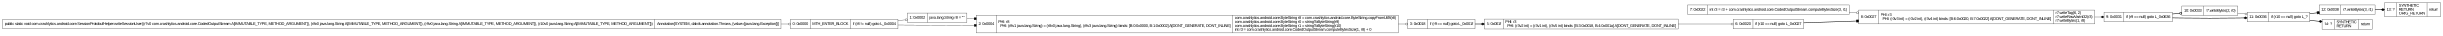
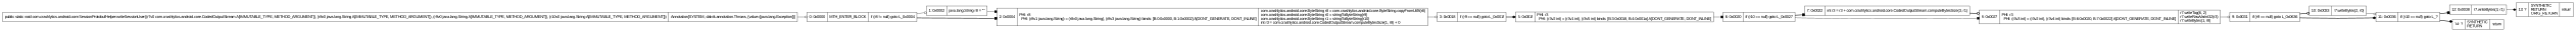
  digraph {
    fontname="Liberation Sans"
    rankdir=LR
    node [fontname="Liberation Sans" shape=record]
    edge [arrowhead=odot fontname="Liberation Sans" style=bold]
    n1 [label="{0\:\ 0x0000|MTH_ENTER_BLOCK\l|if (r8 != null) goto L_0x0004\l}"]
    n2 [label="{1\:\ 0x0002|java.lang.String r8 = \"\"\l}"]
    n3 [label="{2\:\ 0x0004|PHI: r8 \l  PHI: (r8v1 java.lang.String) = (r8v0 java.lang.String), (r8v3 java.lang.String) binds: [B:0:0x0000, B:1:0x0002] A[DONT_GENERATE, DONT_INLINE]\l|com.crashlytics.android.core.ByteString r8 = com.crashlytics.android.core.ByteString.copyFromUtf8(r8)\lcom.crashlytics.android.core.ByteString r0 = stringToByteString(r9)\lcom.crashlytics.android.core.ByteString r1 = stringToByteString(r10)\lint r3 = com.crashlytics.android.core.CodedOutputStream.computeBytesSize(1, r8) + 0\l}"]
    n4 [label="{3\:\ 0x0018|if (r9 == null) goto L_0x001f\l}"]
    n5 [label="{5\:\ 0x001f|PHI: r3 \l  PHI: (r3v2 int) = (r3v1 int), (r3v5 int) binds: [B:3:0x0018, B:4:0x001a] A[DONT_GENERATE, DONT_INLINE]\l}"]
    n6 [label="{6\:\ 0x0020|if (r10 == null) goto L_0x0027\l}"]
    n7 [label="{7\:\ 0x0022|int r3 = r3 + com.crashlytics.android.core.CodedOutputStream.computeBytesSize(3, r1)\l}"]
    n8 [label="{8\:\ 0x0027|PHI: r3 \l  PHI: (r3v3 int) = (r3v2 int), (r3v4 int) binds: [B:6:0x0020, B:7:0x0022] A[DONT_GENERATE, DONT_INLINE]\l|r7.writeTag(6, 2)\lr7.writeRawVarint32(r3)\lr7.writeBytes(1, r8)\l}"]
    n9 [label="{9\:\ 0x0031|if (r9 == null) goto L_0x0636\l}"]
    n10 [label="{10\:\ 0x0033|r7.writeBytes(2, r0)\l}"]
    n11 [label="{11\:\ 0x0036|if (r10 == null) goto L_?\l}"]
    n12 [label="{12\:\ 0x0038|r7.writeBytes(3, r1)\l}"]
    n13 [label="{14\:\ ?|SYNTHETIC\lRETURN\l|return\l}"]
    n14 [label="{13\:\ ?|SYNTHETIC\lRETURN\lORIG_RETURN\l|return\l}"]
    n15 [label="{public static void com.crashlytics.android.core.SessionProtobufHelper.writeSessionUser((r7v0 com.crashlytics.android.core.CodedOutputStream A[IMMUTABLE_TYPE, METHOD_ARGUMENT]), (r8v0 java.lang.String A[IMMUTABLE_TYPE, METHOD_ARGUMENT]), (r9v0 java.lang.String A[IMMUTABLE_TYPE, METHOD_ARGUMENT]), (r10v0 java.lang.String A[IMMUTABLE_TYPE, METHOD_ARGUMENT]))  | Annotation[SYSTEM, dalvik.annotation.Throws, \{value=[java.lang.Exception]\}]\l}"]
    n1 -> n2 [style=solid]
-   n1 -> n3 [arrowhead=box style=solid]
+   n1 -> n3 [arrowhead=box]
    n2 -> n3 [arrowhead=box style=solid]
    n3 -> n4 [style=solid]
    n4 -> n5 [arrowhead=diamond]
-   n5 -> n6 [style=solid]
-   n6 -> n8 [arrowhead=box]
-   n7 -> n8 [style=solid]
-   n8 -> n9 [arrowhead=diamond style=solid]
+   n5 -> n6 [arrowhead=box style=solid]
+   n6 -> n7 [arrowhead=box]
+   n6 -> n8 [arrowhead=box style=solid]
+   n7 -> n8
+   n8 -> n9 [style=solid]
    n9 -> n10
    n9 -> n11 [arrowhead=diamond]
    n10 -> n11 [style=solid]
    n11 -> n12 [arrowhead=box]
    n11 -> n13 [arrowhead=diamond]
-   n12 -> n14 [arrowhead=diamond]
+   n12 -> n14 [arrowhead=diamond style=solid]
    n15 -> n1 [style=solid]
  }
